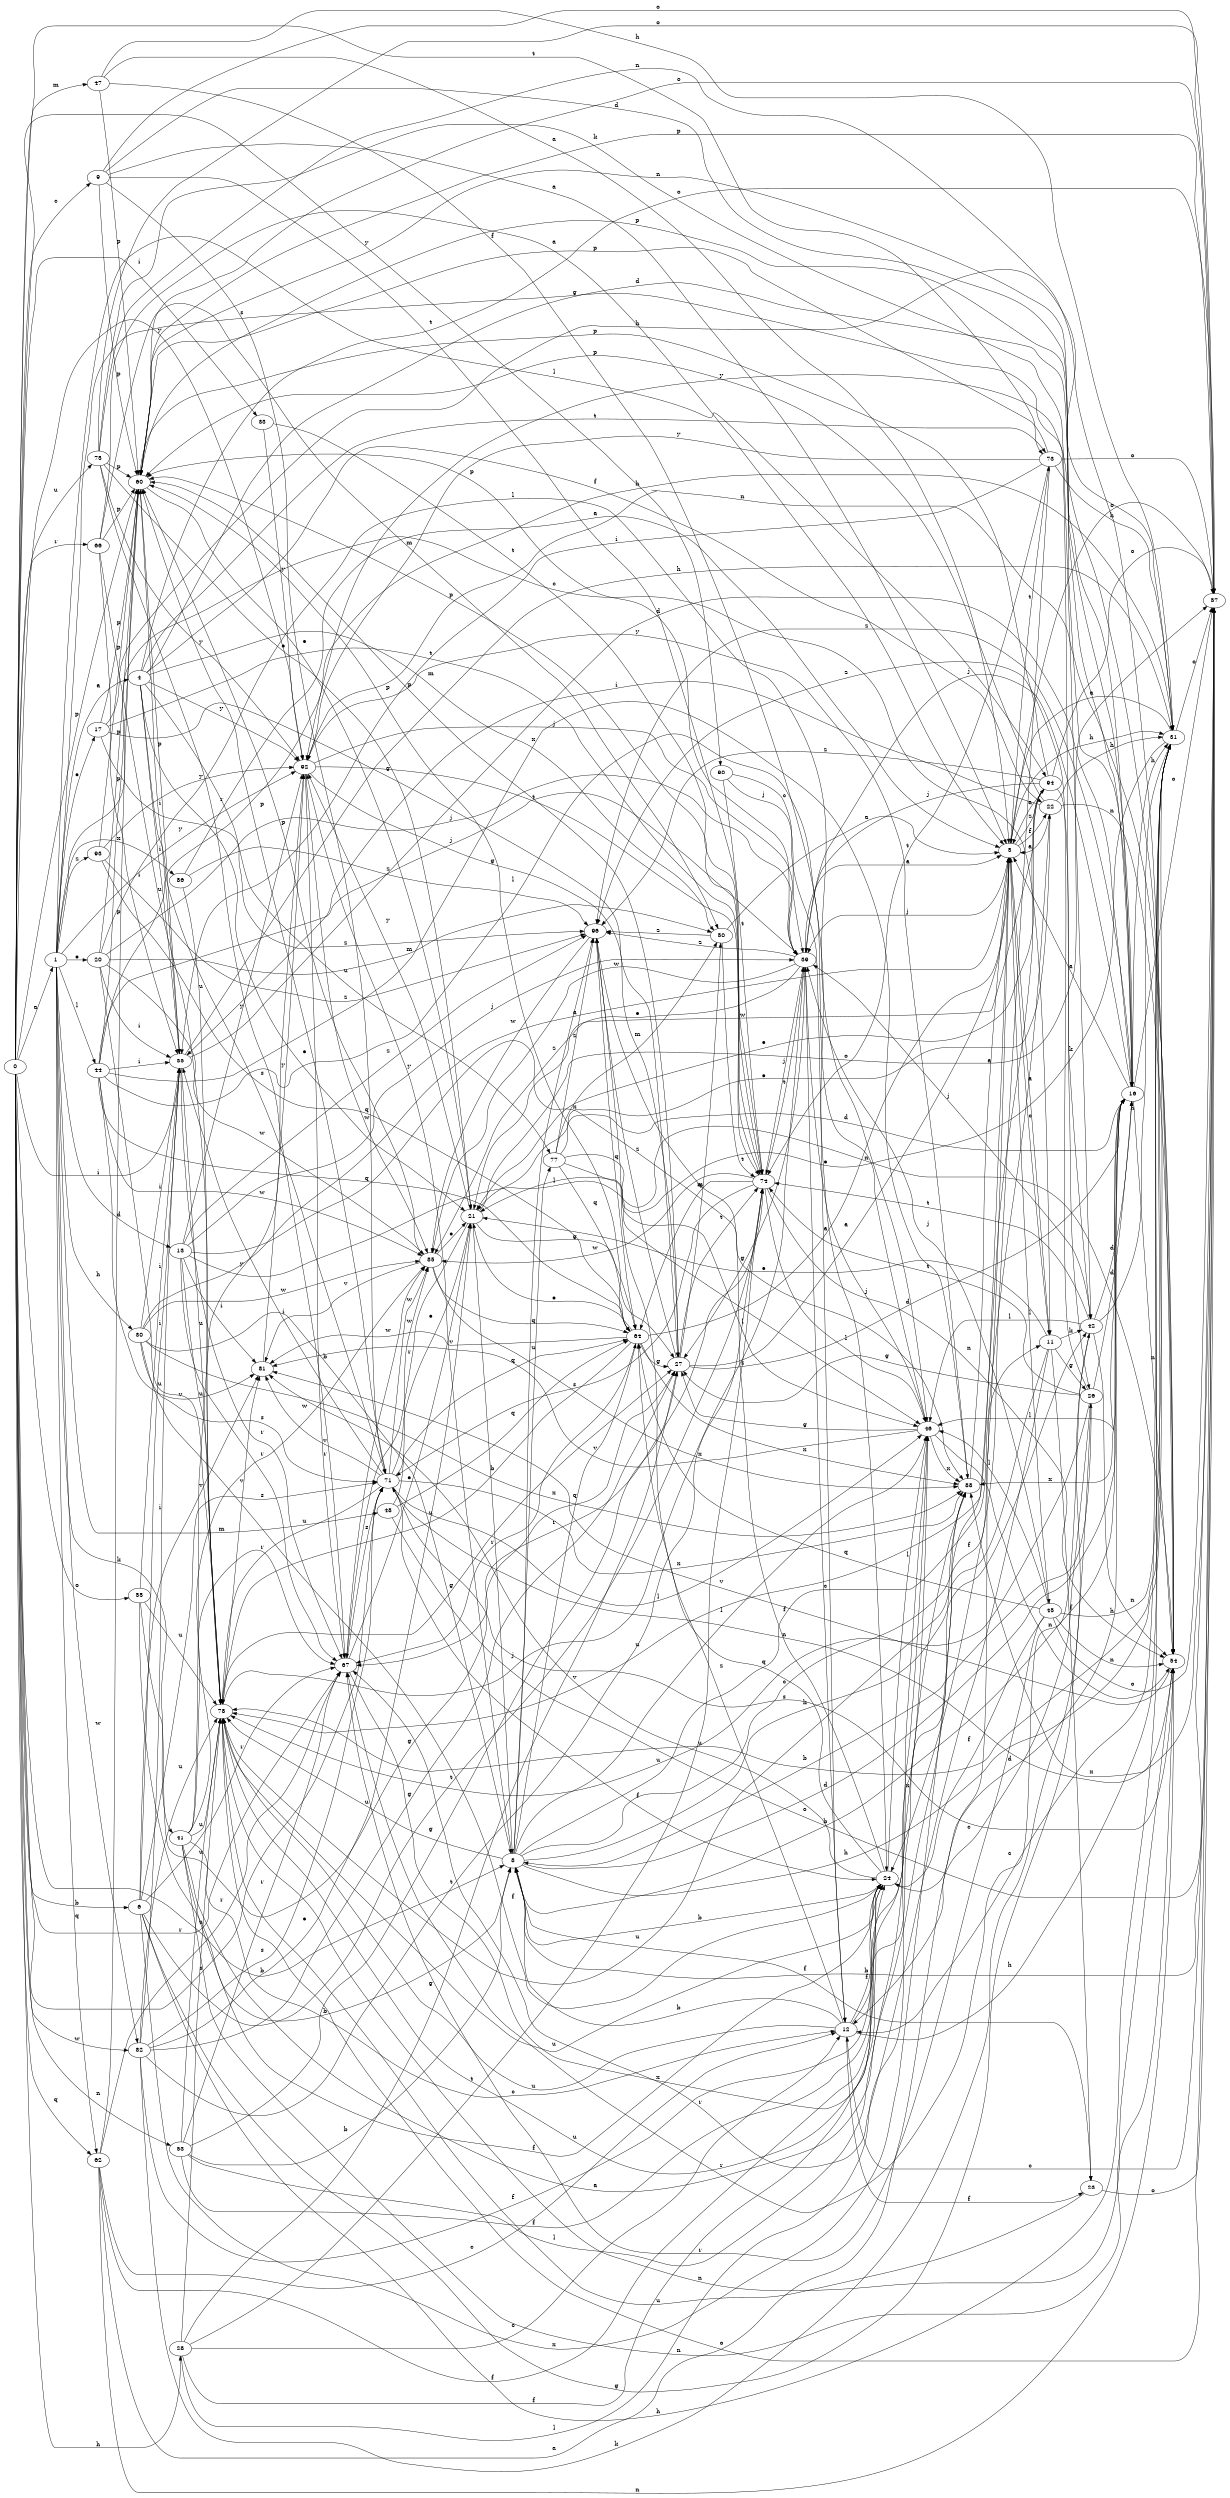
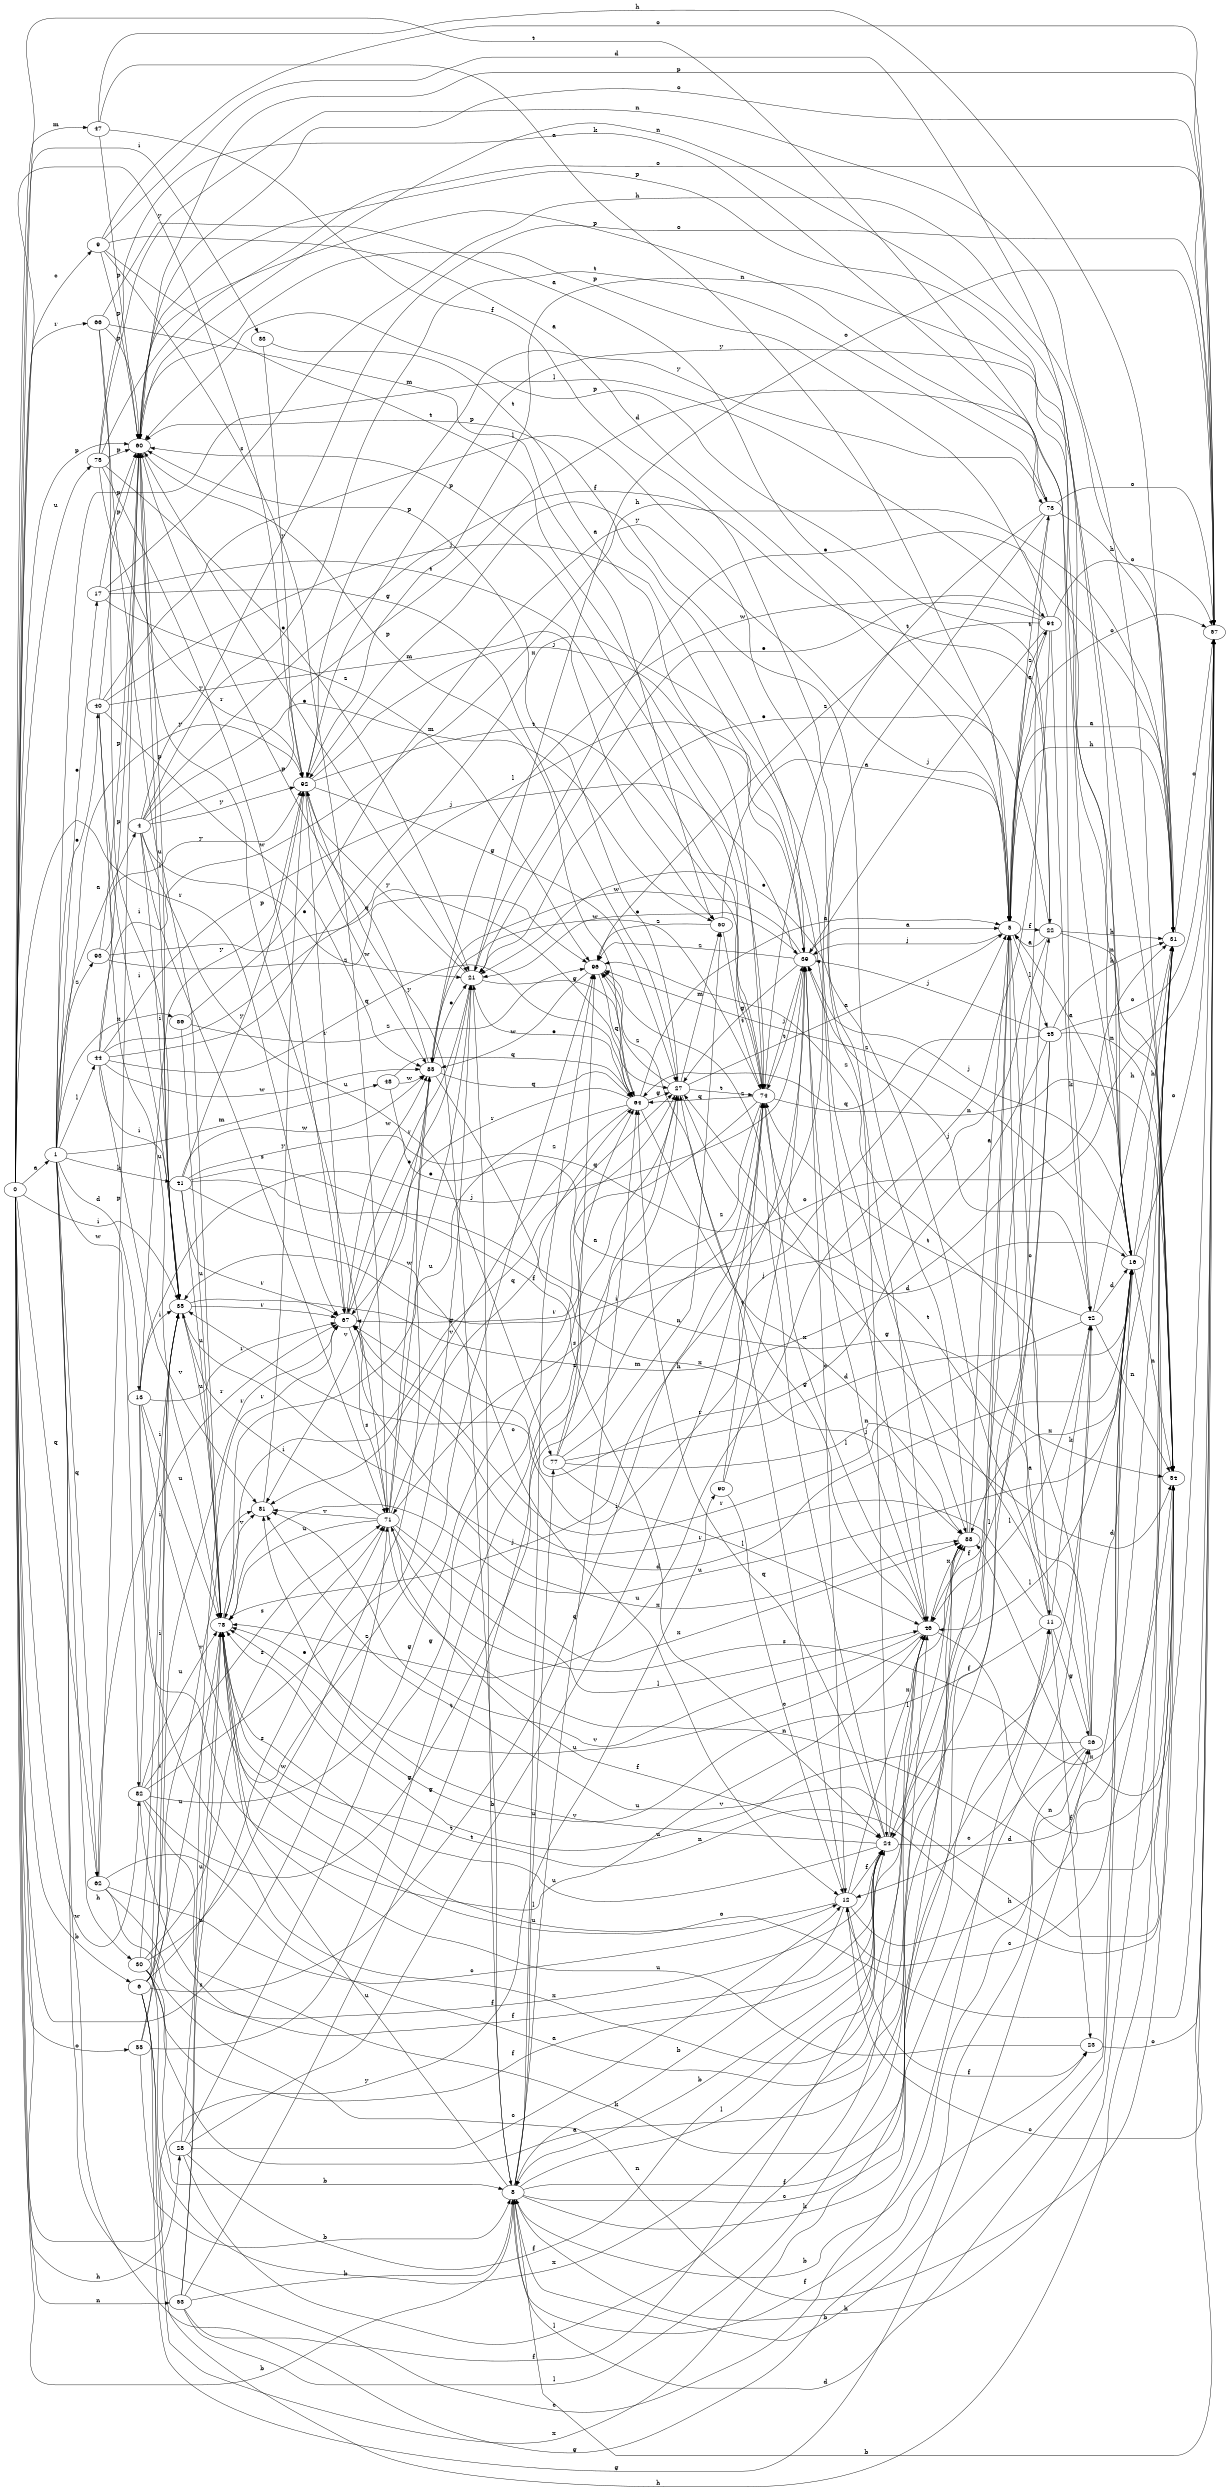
  strict digraph {
    rankdir=LR
    0
    1
    6
    8
    9
    28
    33
    35
    47
    53
    55
    60
    62
    66
    67
    71
    73
    75
    82
    90
    92
    4
    11
    13
    17
-   20
+   20 [label=40]
    26
    30
    41
    44
    48
    86
    93
    94
    31
    74
    81
    88
    16
    22
    77
    23
    42
    46
    64
    78
    96
    57
    5
    12
    24
    27
    21
    54
    50
    85
    39
    45
    0 -> 1 [label=a]
    0 -> 6 [label=b]
    0 -> 8 [label=b]
    0 -> 9 [label=c]
    0 -> 28 [label=h]
    0 -> 33 [label=i]
    0 -> 35 [label=i]
    0 -> 47 [label=m]
    0 -> 53 [label=n]
    0 -> 55 [label=o]
    0 -> 60 [label=p]
    0 -> 62 [label=q]
    0 -> 66 [label=r]
    0 -> 67 [label=r]
    0 -> 71 [label=s]
    0 -> 73 [label=t]
    0 -> 75 [label=u]
    0 -> 82 [label=w]
    0 -> 90 [label=y]
    0 -> 92 [label=y]
    1 -> 62 [label=q]
    1 -> 82 [label=w]
    1 -> 92 [label=y]
    1 -> 4 [label=a]
    1 -> 11 [label=c]
    1 -> 13 [label=d]
    1 -> 17 [label=e]
    1 -> 20 [label=e]
    1 -> 26 [label=g]
    1 -> 30 [label=h]
    1 -> 41 [label=k]
    1 -> 44 [label=l]
    1 -> 48 [label=m]
    1 -> 86 [label=x]
    1 -> 93 [label=z]
    1 -> 94 [label=l]
    6 -> 35 [label=i]
    6 -> 67 [label=r]
    6 -> 71 [label=s]
    6 -> 26 [label=g]
    6 -> 31 [label=h]
    6 -> 74 [label=t]
    6 -> 81 [label=v]
    6 -> 88 [label=x]
    8 -> 92 [label=y]
    8 -> 11 [label=c]
    8 -> 31 [label=h]
    8 -> 16 [label=d]
    8 -> 22 [label=f]
    8 -> 77 [label=u]
    8 -> 23 [label=f]
    8 -> 42 [label=k]
    8 -> 46 [label=l]
    8 -> 64 [label=q]
    8 -> 78 [label=u]
    8 -> 96 [label=z]
    9 -> 60 [label=p]
    9 -> 71 [label=s]
    9 -> 74 [label=t]
    9 -> 16 [label=d]
    9 -> 57 [label=o]
    9 -> 5 [label=a]
    28 -> 74 [label=t]
    28 -> 46 [label=l]
    28 -> 78 [label=u]
    28 -> 12 [label=c]
    28 -> 24 [label=f]
    28 -> 27 [label=g]
    33 -> 92 [label=y]
    33 -> 74 [label=t]
    35 -> 60 [label=p]
    35 -> 67 [label=r]
    35 -> 31 [label=h]
    35 -> 16 [label=d]
    35 -> 78 [label=u]
    47 -> 60 [label=p]
    47 -> 31 [label=h]
    47 -> 5 [label=a]
    47 -> 24 [label=f]
    53 -> 8 [label=b]
    53 -> 67 [label=r]
    53 -> 46 [label=l]
    53 -> 78 [label=u]
    53 -> 24 [label=f]
    53 -> 27 [label=g]
    55 -> 8 [label=b]
    55 -> 35 [label=i]
    55 -> 78 [label=u]
    55 -> 27 [label=g]
    60 -> 35 [label=i]
    60 -> 57 [label=o]
    60 -> 21 [label=e]
    60 -> 54 [label=n]
    62 -> 60 [label=p]
    62 -> 67 [label=r]
    62 -> 5 [label=a]
    62 -> 12 [label=c]
    62 -> 24 [label=f]
    62 -> 54 [label=n]
    66 -> 35 [label=i]
    66 -> 60 [label=p]
    66 -> 78 [label=u]
    66 -> 5 [label=a]
    66 -> 50 [label=m]
    67 -> 71 [label=s]
    67 -> 88 [label=x]
    67 -> 21 [label=e]
    67 -> 85 [label=w]
    71 -> 35 [label=i]
    71 -> 60 [label=p]
    71 -> 81 [label=v]
    71 -> 88 [label=x]
    71 -> 46 [label=l]
    71 -> 64 [label=q]
    71 -> 78 [label=u]
    71 -> 24 [label=f]
    71 -> 21 [label=e]
    71 -> 54 [label=n]
    71 -> 85 [label=w]
    73 -> 35 [label=i]
    73 -> 60 [label=p]
    73 -> 92 [label=y]
    73 -> 31 [label=h]
    73 -> 74 [label=t]
    73 -> 57 [label=o]
    73 -> 24 [label=f]
    75 -> 60 [label=p]
    75 -> 67 [label=r]
    75 -> 92 [label=y]
    75 -> 42 [label=k]
    75 -> 57 [label=o]
    75 -> 21 [label=e]
    75 -> 54 [label=n]
    82 -> 35 [label=i]
    82 -> 71 [label=s]
    82 -> 74 [label=t]
    82 -> 42 [label=k]
    82 -> 78 [label=u]
    82 -> 24 [label=f]
    82 -> 27 [label=g]
    82 -> 21 [label=e]
    90 -> 74 [label=t]
    90 -> 12 [label=c]
    90 -> 39 [label=j]
    92 -> 67 [label=r]
    92 -> 74 [label=t]
    92 -> 27 [label=g]
    92 -> 54 [label=n]
    92 -> 85 [label=w]
    92 -> 39 [label=j]
    4 -> 35 [label=i]
    4 -> 71 [label=s]
    4 -> 73 [label=t]
    4 -> 92 [label=y]
    4 -> 16 [label=d]
    4 -> 22 [label=f]
    4 -> 77 [label=u]
    4 -> 57 [label=o]
    4 -> 21 [label=e]
    4 -> 50 [label=m]
    11 -> 67 [label=r]
    11 -> 26 [label=g]
    11 -> 23 [label=f]
    11 -> 42 [label=k]
    11 -> 78 [label=u]
    11 -> 5 [label=a]
    11 -> 21 [label=e]
-   13 -> 81 [label=i]
+   13 -> 35 [label=i]
    13 -> 67 [label=r]
    13 -> 92 [label=y]
    13 -> 88 [label=x]
    13 -> 46 [label=l]
    13 -> 78 [label=u]
    13 -> 96 [label=z]
    13 -> 39 [label=j]
    17 -> 60 [label=p]
    17 -> 31 [label=h]
    17 -> 74 [label=t]
    17 -> 96 [label=z]
    17 -> 27 [label=g]
    20 -> 35 [label=i]
    20 -> 60 [label=p]
    20 -> 46 [label=l]
    20 -> 78 [label=u]
    20 -> 50 [label=m]
    20 -> 85 [label=w]
    20 -> 39 [label=j]
    26 -> 8 [label=b]
    26 -> 74 [label=t]
    26 -> 16 [label=d]
    26 -> 78 [label=u]
    26 -> 96 [label=z]
    26 -> 12 [label=c]
    26 -> 27 [label=g]
    30 -> 8 [label=b]
    30 -> 35 [label=i]
    30 -> 71 [label=s]
    30 -> 88 [label=x]
    30 -> 5 [label=a]
    30 -> 24 [label=f]
    30 -> 85 [label=w]
    41 -> 67 [label=r]
    41 -> 92 [label=y]
    41 -> 78 [label=u]
    41 -> 5 [label=a]
    41 -> 12 [label=c]
    41 -> 24 [label=f]
    41 -> 54 [label=n]
    41 -> 85 [label=w]
    44 -> 35 [label=i]
    44 -> 60 [label=p]
    44 -> 31 [label=h]
    44 -> 81 [label=v]
    44 -> 88 [label=x]
    44 -> 46 [label=l]
    44 -> 64 [label=q]
    44 -> 85 [label=w]
    44 -> 39 [label=j]
    48 -> 64 [label=q]
    48 -> 57 [label=o]
    48 -> 85 [label=w]
    86 -> 78 [label=u]
    86 -> 96 [label=z]
    86 -> 5 [label=a]
    93 -> 60 [label=p]
    93 -> 92 [label=y]
    93 -> 64 [label=q]
    93 -> 96 [label=z]
    94 -> 60 [label=p]
    94 -> 42 [label=k]
    94 -> 78 [label=u]
    94 -> 96 [label=z]
    94 -> 57 [label=o]
    94 -> 5 [label=a]
    94 -> 21 [label=e]
    94 -> 85 [label=w]
    94 -> 39 [label=j]
    31 -> 78 [label=u]
    31 -> 57 [label=o]
    31 -> 5 [label=a]
    31 -> 12 [label=c]
    31 -> 21 [label=e]
    74 -> 60 [label=p]
    74 -> 67 [label=r]
    74 -> 71 [label=s]
    74 -> 46 [label=l]
    74 -> 64 [label=q]
    74 -> 54 [label=n]
    74 -> 85 [label=w]
    74 -> 39 [label=j]
    81 -> 92 [label=y]
    88 -> 92 [label=y]
    88 -> 5 [label=a]
    16 -> 8 [label=b]
    16 -> 60 [label=p]
    16 -> 92 [label=y]
    16 -> 31 [label=h]
    16 -> 88 [label=x]
    16 -> 46 [label=l]
    16 -> 96 [label=z]
    16 -> 57 [label=o]
    16 -> 5 [label=a]
    16 -> 54 [label=n]
    16 -> 39 [label=j]
    22 -> 35 [label=i]
    22 -> 60 [label=p]
    22 -> 31 [label=h]
    22 -> 5 [label=a]
    22 -> 21 [label=e]
    22 -> 54 [label=n]
    77 -> 16 [label=d]
    77 -> 46 [label=l]
    77 -> 64 [label=q]
    77 -> 96 [label=z]
    77 -> 54 [label=n]
    77 -> 50 [label=m]
    23 -> 78 [label=u]
    23 -> 57 [label=o]
    42 -> 67 [label=r]
    42 -> 31 [label=h]
    42 -> 74 [label=t]
    42 -> 16 [label=d]
    42 -> 46 [label=l]
    42 -> 54 [label=n]
    42 -> 39 [label=j]
    46 -> 81 [label=v]
    46 -> 88 [label=x]
    46 -> 78 [label=u]
    46 -> 27 [label=g]
    46 -> 54 [label=n]
    46 -> 39 [label=j]
    64 -> 60 [label=p]
    64 -> 67 [label=r]
    64 -> 81 [label=v]
    64 -> 88 [label=x]
    64 -> 78 [label=u]
    64 -> 5 [label=a]
    64 -> 27 [label=g]
    64 -> 21 [label=e]
    78 -> 81 [label=v]
    78 -> 57 [label=o]
    78 -> 27 [label=g]
    78 -> 54 [label=n]
    78 -> 39 [label=j]
    96 -> 64 [label=q]
    96 -> 85 [label=w]
    57 -> 8 [label=b]
    57 -> 60 [label=p]
    57 -> 88 [label=x]
    57 -> 12 [label=c]
    5 -> 73 [label=t]
    5 -> 11 [label=c]
    5 -> 94 [label=z]
    5 -> 31 [label=h]
    5 -> 22 [label=f]
    5 -> 57 [label=o]
    5 -> 39 [label=j]
    5 -> 45 [label=l]
    12 -> 8 [label=b]
    12 -> 31 [label=h]
    12 -> 88 [label=x]
    12 -> 23 [label=f]
    12 -> 78 [label=u]
    12 -> 96 [label=z]
    12 -> 24 [label=f]
    24 -> 8 [label=b]
    24 -> 81 [label=v]
    24 -> 16 [label=d]
    24 -> 46 [label=l]
    24 -> 64 [label=q]
    24 -> 78 [label=u]
    24 -> 96 [label=z]
    27 -> 60 [label=p]
    27 -> 74 [label=t]
    27 -> 16 [label=d]
    27 -> 96 [label=z]
    27 -> 5 [label=a]
    27 -> 50 [label=m]
    21 -> 8 [label=b]
    21 -> 67 [label=r]
    21 -> 92 [label=y]
    21 -> 57 [label=o]
    21 -> 27 [label=g]
    54 -> 71 [label=s]
    54 -> 81 [label=v]
    50 -> 74 [label=t]
    50 -> 96 [label=z]
    50 -> 5 [label=a]
    85 -> 60 [label=p]
    85 -> 81 [label=v]
    85 -> 88 [label=x]
    85 -> 64 [label=q]
    85 -> 21 [label=e]
    39 -> 60 [label=p]
    39 -> 74 [label=t]
    39 -> 96 [label=z]
    39 -> 5 [label=a]
    39 -> 12 [label=c]
    39 -> 27 [label=g]
    39 -> 21 [label=e]
    39 -> 85 [label=w]
    45 -> 67 [label=r]
    45 -> 31 [label=h]
    45 -> 46 [label=l]
    45 -> 64 [label=q]
    45 -> 57 [label=o]
    45 -> 24 [label=f]
    45 -> 54 [label=n]
    45 -> 39 [label=j]
  }
